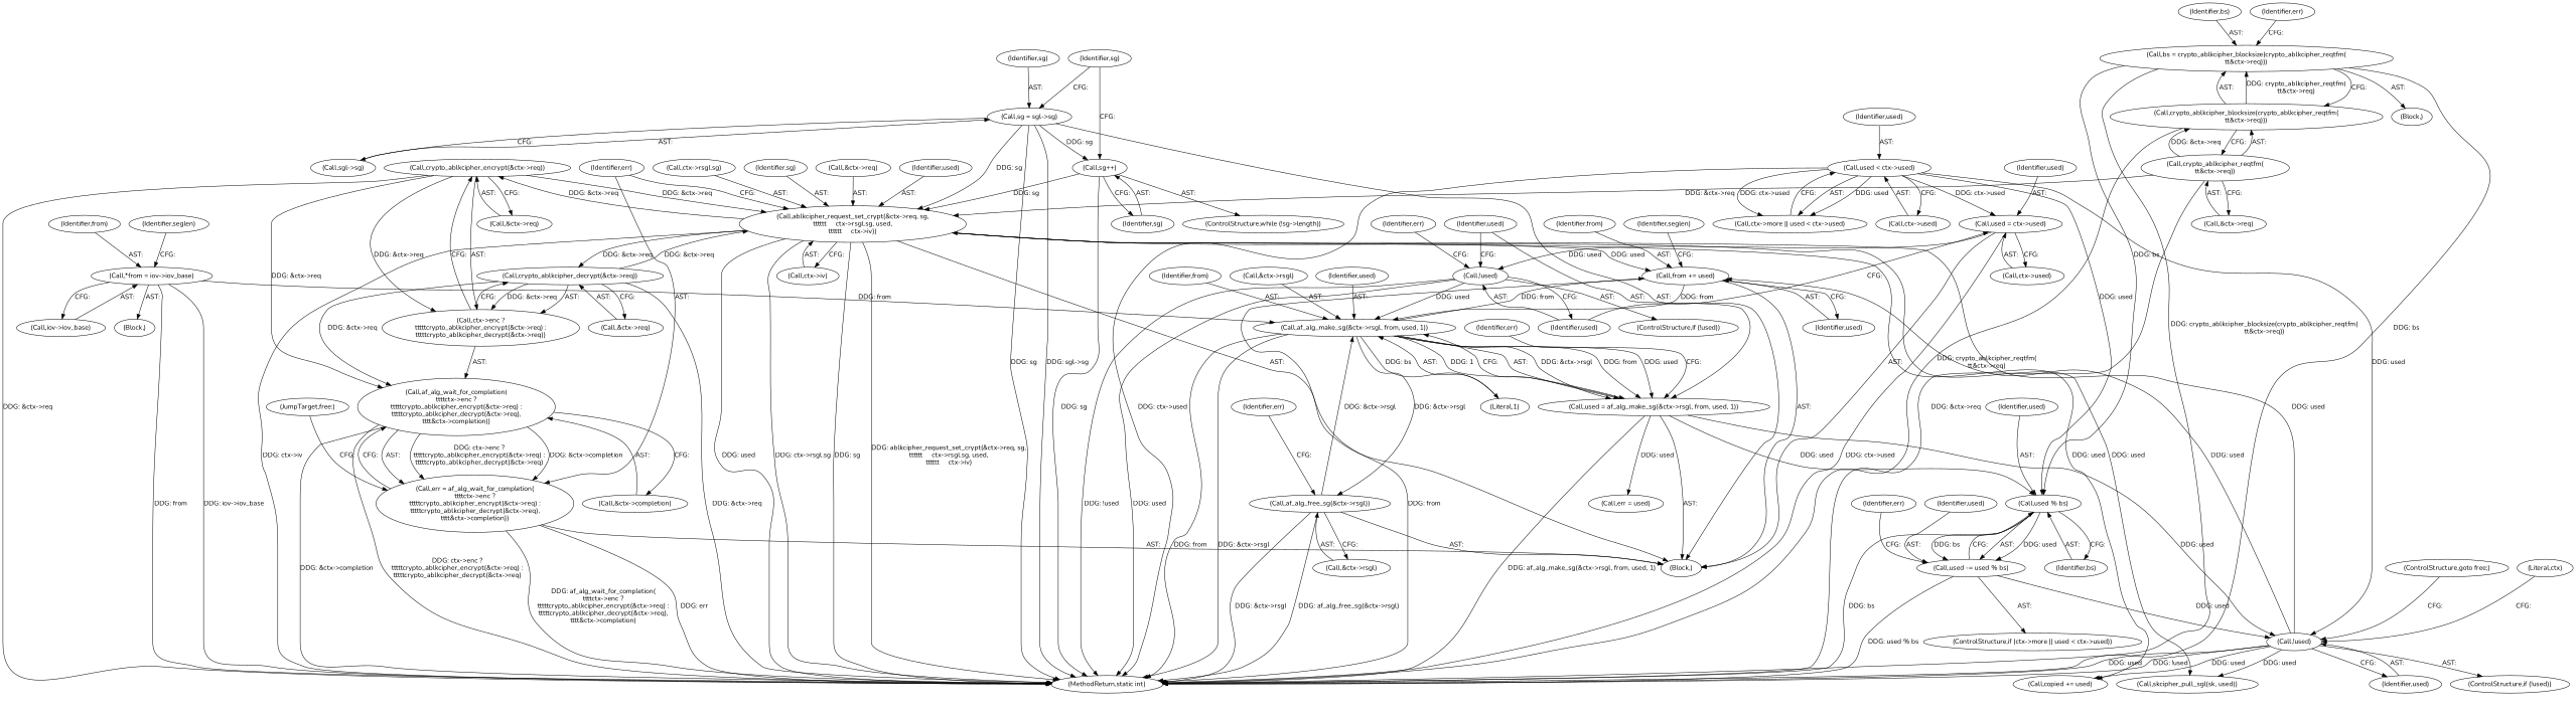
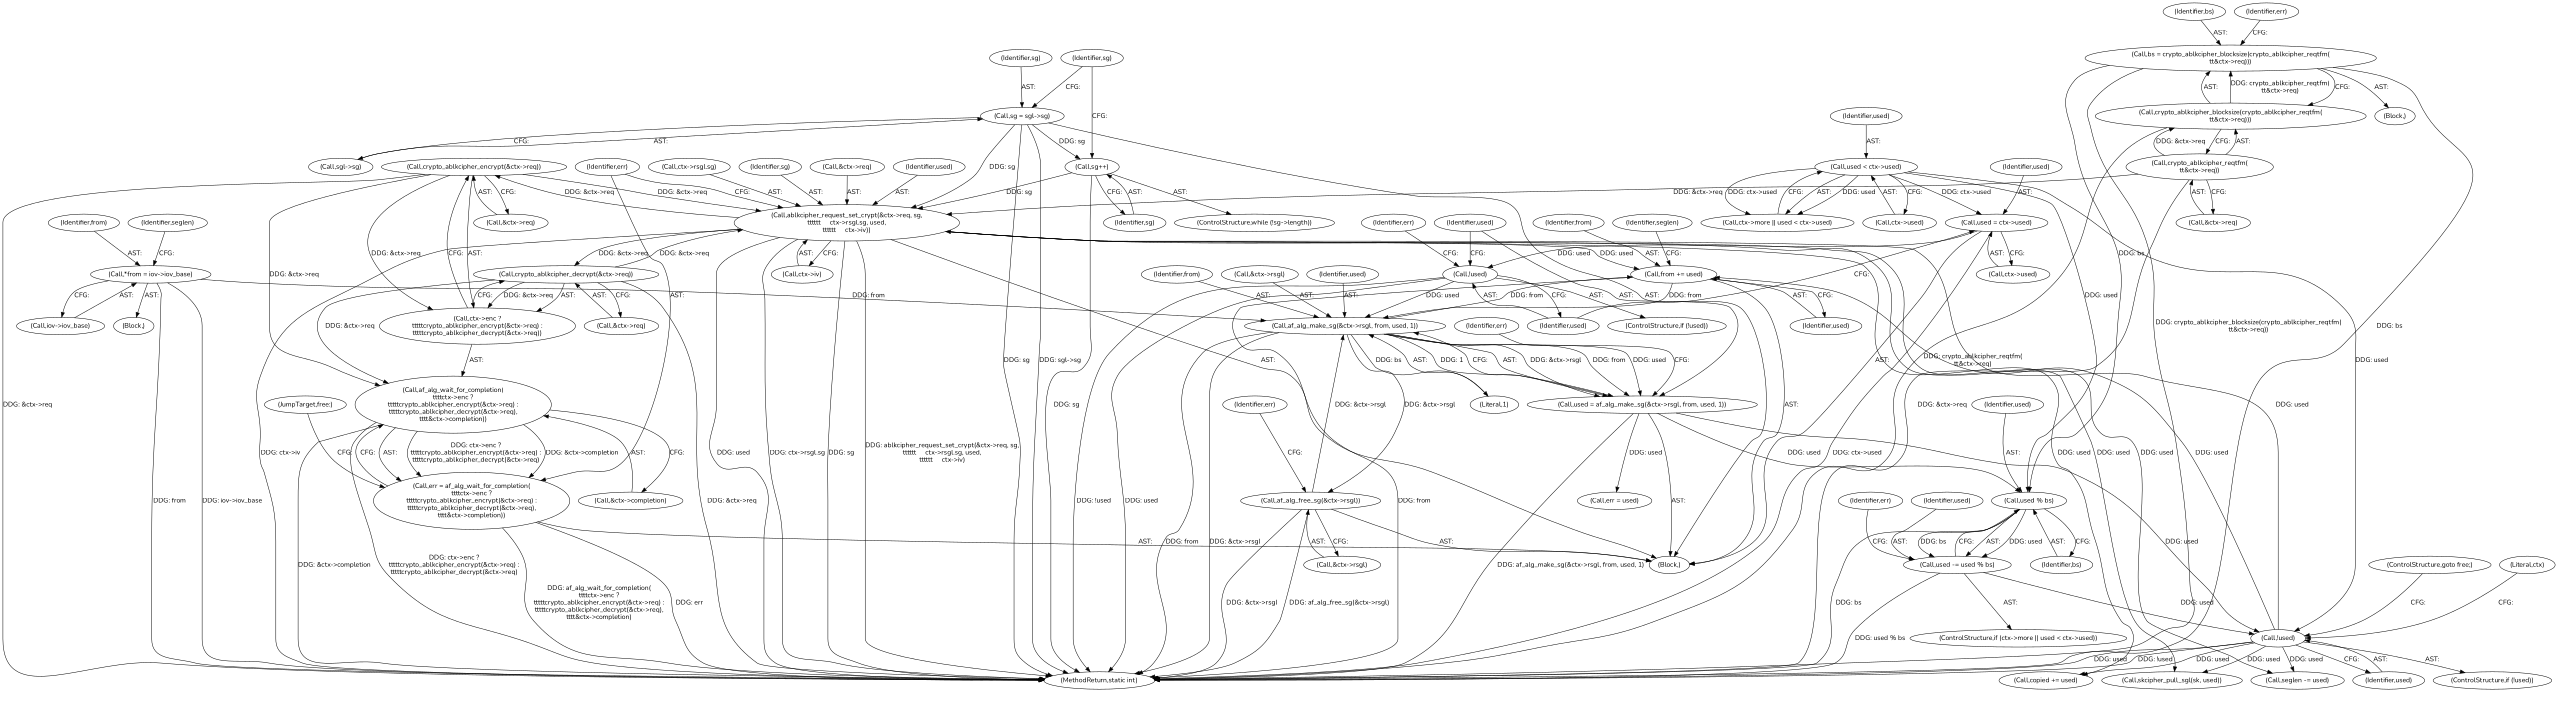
  digraph {
    fontname=Nunito
    node [fontname=Nunito]
    edge [fontname=Nunito]
    n1 [label="(Call,af_alg_wait_for_completion(\n\t\t\t\tctx->enc ?\n\t\t\t\t\tcrypto_ablkcipher_encrypt(&ctx->req) :\n\t\t\t\t\tcrypto_ablkcipher_decrypt(&ctx->req),\n\t\t\t\t&ctx->completion))"]
    n2 [label="(Call,err = af_alg_wait_for_completion(\n\t\t\t\tctx->enc ?\n\t\t\t\t\tcrypto_ablkcipher_encrypt(&ctx->req) :\n\t\t\t\t\tcrypto_ablkcipher_decrypt(&ctx->req),\n\t\t\t\t&ctx->completion))"]
    n3 [label="(MethodReturn,static int)"]
    n4 [label="(Call,&ctx->completion)"]
    n5 [label="(Block,)"]
    n6 [label="(Call,crypto_ablkcipher_encrypt(&ctx->req))"]
    n7 [label="(Call,ablkcipher_request_set_crypt(&ctx->req, sg,\n\t\t\t\t\t\t     ctx->rsgl.sg, used,\n\t\t\t\t\t\t     ctx->iv))"]
    n8 [label="(Call,ctx->enc ?\n\t\t\t\t\tcrypto_ablkcipher_encrypt(&ctx->req) :\n\t\t\t\t\tcrypto_ablkcipher_decrypt(&ctx->req))"]
    n9 [label="(Call,&ctx->req)"]
    n10 [label="(Call,crypto_ablkcipher_decrypt(&ctx->req))"]
    n11 [label="(Call,from += used)"]
    n12 [label="(Call,ctx->iv)"]
    n13 [label="(Call,copied += used)"]
    n14 [label="(Call,skcipher_pull_sgl(sk, used))"]
+   n15 [label="(Call,seglen -= used)"]
    n16 [label="(Call,&ctx->req)"]
    n17 [label="(Call,af_alg_make_sg(&ctx->rsgl, from, used, 1))"]
    n18 [label="(Identifier,used)"]
    n19 [label="(Call,crypto_ablkcipher_reqtfm(\n\t\t&ctx->req))"]
    n20 [label="(Call,crypto_ablkcipher_blocksize(crypto_ablkcipher_reqtfm(\n\t\t&ctx->req)))"]
    n21 [label="(Call,&ctx->req)"]
    n22 [label="(Call,bs = crypto_ablkcipher_blocksize(crypto_ablkcipher_reqtfm(\n\t\t&ctx->req)))"]
    n23 [label="(Call,sg = sgl->sg)"]
    n24 [label="(Call,sg++)"]
    n25 [label="(Call,sgl->sg)"]
    n26 [label="(Identifier,sg)"]
    n27 [label="(ControlStructure,while (!sg->length))"]
    n28 [label="(Call,!used)"]
    n29 [label="(Identifier,used)"]
    n30 [label="(ControlStructure,if (!used))"]
    n31 [label="(Call,used < ctx->used)"]
    n32 [label="(Call,used = ctx->used)"]
    n33 [label="(Call,used % bs)"]
    n34 [label="(Call,ctx->more || used < ctx->used)"]
    n35 [label="(Call,ctx->used)"]
    n36 [label="(Call,!used)"]
    n37 [label="(Call,ctx->used)"]
    n38 [label="(Call,used -= used % bs)"]
    n39 [label="(Identifier,bs)"]
    n40 [label="(Call,used = af_alg_make_sg(&ctx->rsgl, from, used, 1))"]
    n41 [label="(Call,err = used)"]
    n42 [label="(Call,af_alg_free_sg(&ctx->rsgl))"]
    n43 [label="(Literal,1)"]
    n44 [label="(Call,&ctx->rsgl)"]
    n45 [label="(Call,*from = iov->iov_base)"]
    n46 [label="(Call,iov->iov_base)"]
    n47 [label="(Block,)"]
    n48 [label="(Identifier,used)"]
    n49 [label="(ControlStructure,if (!used))"]
    n50 [label="(ControlStructure,if (ctx->more || used < ctx->used))"]
    n51 [label="(Block,)"]
    n52 [label="(Identifier,from)"]
    n53 [label="(Identifier,bs)"]
    n54 [label="(Identifier,err)"]
    n55 [label="(Identifier,from)"]
    n56 [label="(Identifier,sg)"]
    n57 [label="(Call,&ctx->req)"]
    n58 [label="(Identifier,used)"]
    n59 [label="(Identifier,sg)"]
    n60 [label="(Identifier,err)"]
    n61 [label="(Call,ctx->rsgl.sg)"]
    n62 [label="(Identifier,err)"]
    n63 [label="(Identifier,err)"]
    n64 [label="(ControlStructure,goto free;)"]
    n65 [label="(Identifier,used)"]
    n66 [label="(Identifier,used)"]
    n67 [label="(Identifier,sg)"]
    n68 [label="(Identifier,used)"]
    n69 [label="(Identifier,err)"]
    n70 [label="(Identifier,used)"]
    n71 [label="(Call,&ctx->rsgl)"]
    n72 [label="(Identifier,seglen)"]
    n73 [label="(Identifier,err)"]
    n74 [label="(Identifier,from)"]
    n75 [label="(Identifier,used)"]
    n76 [label="(JumpTarget,free:)"]
    n77 [label="(Literal,ctx)"]
    n78 [label="(Identifier,seglen)"]
    n79 [label="(Identifier,used)"]
    n1 -> n2 [label="AST: "]
    n1 -> n2 [label="DDG: ctx->enc ?\n\t\t\t\t\tcrypto_ablkcipher_encrypt(&ctx->req) :\n\t\t\t\t\tcrypto_ablkcipher_decrypt(&ctx->req)"]
    n1 -> n2 [label="DDG: &ctx->completion"]
    n1 -> n3 [label="DDG: &ctx->completion"]
    n1 -> n3 [label="DDG: ctx->enc ?\n\t\t\t\t\tcrypto_ablkcipher_encrypt(&ctx->req) :\n\t\t\t\t\tcrypto_ablkcipher_decrypt(&ctx->req)"]
    n1 -> n4 [label="CFG: "]
    n2 -> n1 [label="CFG: "]
    n2 -> n3 [label="DDG: af_alg_wait_for_completion(\n\t\t\t\tctx->enc ?\n\t\t\t\t\tcrypto_ablkcipher_encrypt(&ctx->req) :\n\t\t\t\t\tcrypto_ablkcipher_decrypt(&ctx->req),\n\t\t\t\t&ctx->completion)"]
    n2 -> n3 [label="DDG: err"]
    n2 -> n5 [label="AST: "]
    n4 -> n1 [label="AST: "]
    n6 -> n1 [label="DDG: &ctx->req"]
    n6 -> n3 [label="DDG: &ctx->req"]
    n6 -> n7 [label="DDG: &ctx->req"]
    n6 -> n8 [label="AST: "]
    n6 -> n8 [label="DDG: &ctx->req"]
    n6 -> n9 [label="CFG: "]
    n7 -> n3 [label="DDG: sg"]
    n7 -> n3 [label="DDG: ablkcipher_request_set_crypt(&ctx->req, sg,\n\t\t\t\t\t\t     ctx->rsgl.sg, used,\n\t\t\t\t\t\t     ctx->iv)"]
    n7 -> n3 [label="DDG: ctx->iv"]
    n7 -> n3 [label="DDG: used"]
    n7 -> n3 [label="DDG: ctx->rsgl.sg"]
    n7 -> n5 [label="AST: "]
    n7 -> n6 [label="DDG: &ctx->req"]
    n7 -> n10 [label="DDG: &ctx->req"]
    n7 -> n11 [label="DDG: used"]
    n7 -> n12 [label="CFG: "]
    n7 -> n13 [label="DDG: used"]
    n7 -> n14 [label="DDG: used"]
+   n7 -> n15 [label="DDG: used"]
    n8 -> n1 [label="AST: "]
    n8 -> n6 [label="CFG: "]
    n8 -> n10 [label="CFG: "]
    n9 -> n6 [label="AST: "]
    n10 -> n1 [label="DDG: &ctx->req"]
    n10 -> n3 [label="DDG: &ctx->req"]
    n10 -> n7 [label="DDG: &ctx->req"]
    n10 -> n8 [label="AST: "]
    n10 -> n8 [label="DDG: &ctx->req"]
    n10 -> n16 [label="CFG: "]
    n11 -> n3 [label="DDG: from"]
    n11 -> n5 [label="AST: "]
    n11 -> n17 [label="DDG: from"]
    n11 -> n18 [label="CFG: "]
    n12 -> n7 [label="AST: "]
    n16 -> n10 [label="AST: "]
    n17 -> n3 [label="DDG: from"]
    n17 -> n3 [label="DDG: &ctx->rsgl"]
    n17 -> n11 [label="DDG: from"]
    n17 -> n40 [label="AST: "]
    n17 -> n40 [label="DDG: &ctx->rsgl"]
    n17 -> n40 [label="DDG: from"]
    n17 -> n40 [label="DDG: used"]
    n17 -> n40 [label="DDG: 1"]
    n17 -> n42 [label="DDG: &ctx->rsgl"]
    n17 -> n43 [label="DDG: bs"]
    n18 -> n11 [label="AST: "]
    n19 -> n3 [label="DDG: &ctx->req"]
    n19 -> n7 [label="DDG: &ctx->req"]
    n19 -> n20 [label="AST: "]
    n19 -> n20 [label="DDG: &ctx->req"]
    n19 -> n21 [label="CFG: "]
    n20 -> n3 [label="DDG: crypto_ablkcipher_reqtfm(\n\t\t&ctx->req)"]
    n20 -> n19 [label="CFG: "]
    n20 -> n22 [label="AST: "]
    n20 -> n22 [label="DDG: crypto_ablkcipher_reqtfm(\n\t\t&ctx->req)"]
    n21 -> n19 [label="AST: "]
    n22 -> n3 [label="DDG: bs"]
    n22 -> n3 [label="DDG: crypto_ablkcipher_blocksize(crypto_ablkcipher_reqtfm(\n\t\t&ctx->req))"]
    n22 -> n20 [label="CFG: "]
    n22 -> n33 [label="DDG: bs"]
    n22 -> n51 [label="AST: "]
    n23 -> n3 [label="DDG: sg"]
    n23 -> n3 [label="DDG: sgl->sg"]
    n23 -> n5 [label="AST: "]
    n23 -> n7 [label="DDG: sg"]
    n23 -> n24 [label="DDG: sg"]
    n23 -> n25 [label="CFG: "]
    n24 -> n3 [label="DDG: sg"]
    n24 -> n7 [label="DDG: sg"]
    n24 -> n26 [label="CFG: "]
    n24 -> n27 [label="AST: "]
    n25 -> n23 [label="AST: "]
    n26 -> n24 [label="AST: "]
    n28 -> n3 [label="DDG: used"]
    n28 -> n3 [label="DDG: !used"]
    n28 -> n7 [label="DDG: used"]
    n28 -> n11 [label="DDG: used"]
    n28 -> n13 [label="DDG: used"]
    n28 -> n14 [label="DDG: used"]
+   n28 -> n15 [label="DDG: used"]
    n28 -> n29 [label="CFG: "]
    n28 -> n30 [label="AST: "]
    n29 -> n28 [label="AST: "]
-   n31 -> n3 [label="DDG: ctx->used"]
    n31 -> n28 [label="DDG: used"]
    n31 -> n32 [label="DDG: ctx->used"]
    n31 -> n33 [label="DDG: used"]
    n31 -> n34 [label="AST: "]
    n31 -> n34 [label="DDG: used"]
    n31 -> n34 [label="DDG: ctx->used"]
    n31 -> n35 [label="CFG: "]
    n32 -> n3 [label="DDG: ctx->used"]
    n32 -> n5 [label="AST: "]
    n32 -> n36 [label="DDG: used"]
    n32 -> n37 [label="CFG: "]
    n33 -> n3 [label="DDG: bs"]
    n33 -> n38 [label="AST: "]
    n33 -> n38 [label="DDG: used"]
    n33 -> n38 [label="DDG: bs"]
    n33 -> n39 [label="CFG: "]
    n34 -> n31 [label="CFG: "]
    n35 -> n31 [label="AST: "]
    n36 -> n3 [label="DDG: !used"]
    n36 -> n3 [label="DDG: used"]
    n36 -> n17 [label="DDG: used"]
    n36 -> n48 [label="CFG: "]
    n36 -> n49 [label="AST: "]
    n37 -> n32 [label="AST: "]
    n38 -> n3 [label="DDG: used % bs"]
    n38 -> n28 [label="DDG: used"]
    n38 -> n33 [label="CFG: "]
    n38 -> n50 [label="AST: "]
    n39 -> n33 [label="AST: "]
    n40 -> n3 [label="DDG: af_alg_make_sg(&ctx->rsgl, from, used, 1)"]
    n40 -> n5 [label="AST: "]
    n40 -> n17 [label="CFG: "]
    n40 -> n28 [label="DDG: used"]
    n40 -> n33 [label="DDG: used"]
    n40 -> n41 [label="DDG: used"]
    n42 -> n3 [label="DDG: af_alg_free_sg(&ctx->rsgl)"]
    n42 -> n3 [label="DDG: &ctx->rsgl"]
    n42 -> n5 [label="AST: "]
    n42 -> n17 [label="DDG: &ctx->rsgl"]
    n42 -> n44 [label="CFG: "]
    n43 -> n17 [label="AST: "]
    n44 -> n42 [label="AST: "]
    n45 -> n3 [label="DDG: from"]
    n45 -> n3 [label="DDG: iov->iov_base"]
    n45 -> n17 [label="DDG: from"]
    n45 -> n46 [label="CFG: "]
    n45 -> n47 [label="AST: "]
    n46 -> n45 [label="AST: "]
    n48 -> n32 [label="CFG: "]
    n48 -> n36 [label="AST: "]
    n52 -> n45 [label="AST: "]
    n53 -> n22 [label="AST: "]
    n54 -> n2 [label="AST: "]
    n54 -> n7 [label="CFG: "]
    n55 -> n17 [label="AST: "]
    n56 -> n23 [label="AST: "]
    n57 -> n7 [label="AST: "]
    n58 -> n7 [label="AST: "]
    n59 -> n23 [label="CFG: "]
    n59 -> n24 [label="CFG: "]
    n60 -> n40 [label="CFG: "]
    n61 -> n7 [label="AST: "]
    n62 -> n38 [label="CFG: "]
    n63 -> n22 [label="CFG: "]
    n64 -> n28 [label="CFG: "]
    n65 -> n31 [label="AST: "]
    n66 -> n33 [label="AST: "]
    n67 -> n7 [label="AST: "]
    n68 -> n36 [label="CFG: "]
    n68 -> n40 [label="AST: "]
    n69 -> n42 [label="CFG: "]
    n70 -> n38 [label="AST: "]
    n71 -> n17 [label="AST: "]
    n72 -> n11 [label="CFG: "]
    n73 -> n36 [label="CFG: "]
    n74 -> n11 [label="AST: "]
    n75 -> n32 [label="AST: "]
    n76 -> n2 [label="CFG: "]
    n77 -> n28 [label="CFG: "]
    n78 -> n45 [label="CFG: "]
    n79 -> n17 [label="AST: "]
  }
